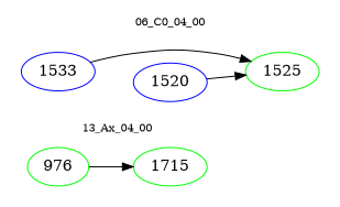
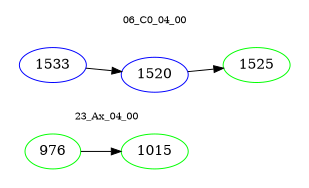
  digraph {
    rankdir=LR
    node [color=green]
    edge [color=black]
    n1 [label=976]
-   n2 [label=1715]
+   n2 [label=1015]
    n3 [color=blue label=1533]
    n4 [color=blue label=1520]
    n5 [label=1525]
    subgraph cluster_1 {
      color=white
      fontsize=10
-     label="13_Ax_04_00"
+     label="23_Ax_04_00"
      n1
      n2
    }
    subgraph cluster_2 {
      color=white
      fontsize=10
      label="06_C0_04_00"
      n3
      n4
      n5
    }
    n1 -> n2
-   n3 -> n5
+   n3 -> n4
    n4 -> n5
  }
